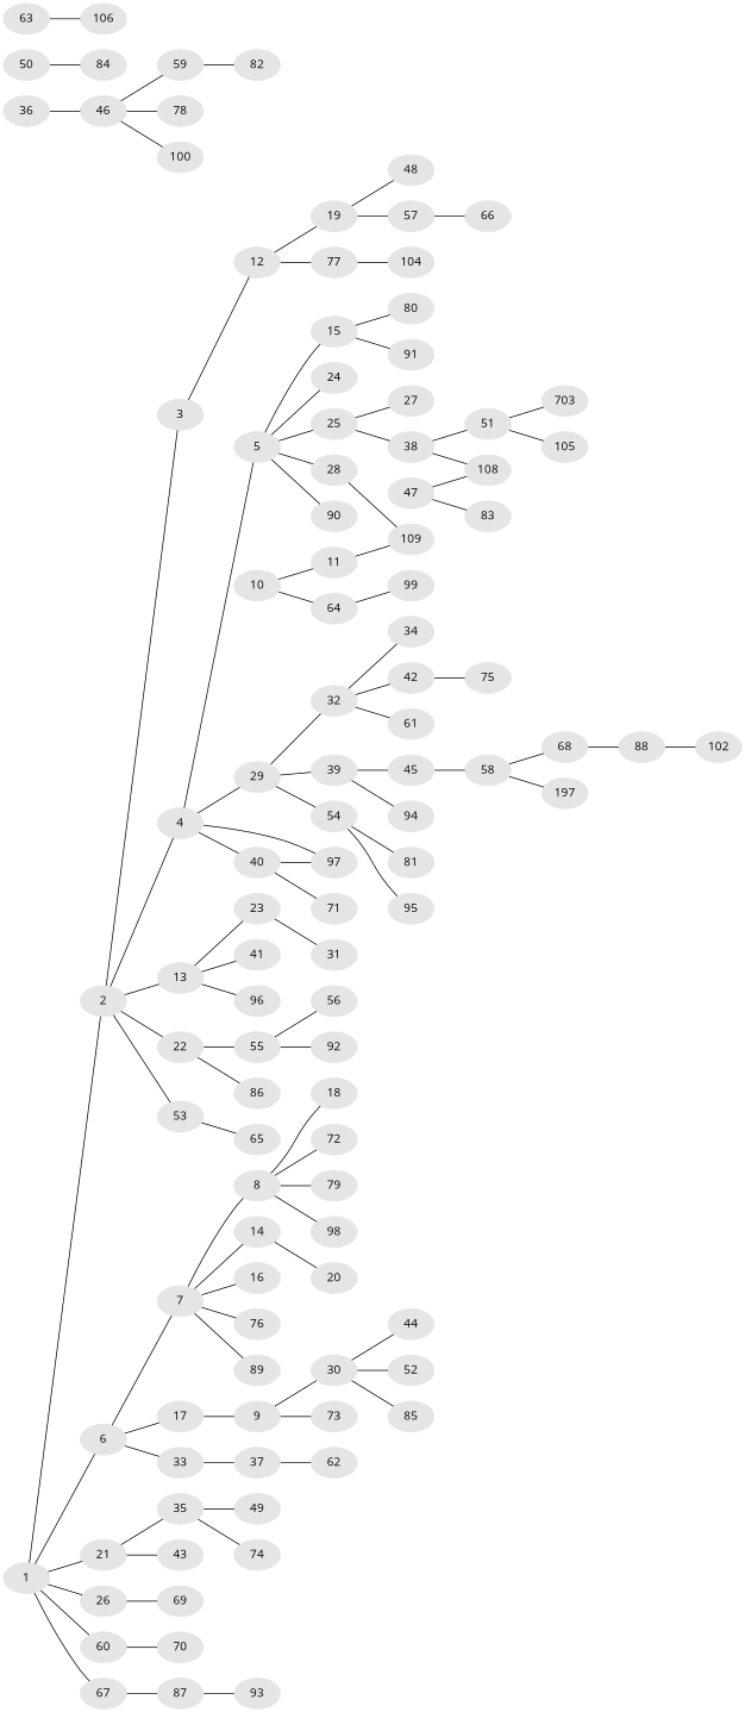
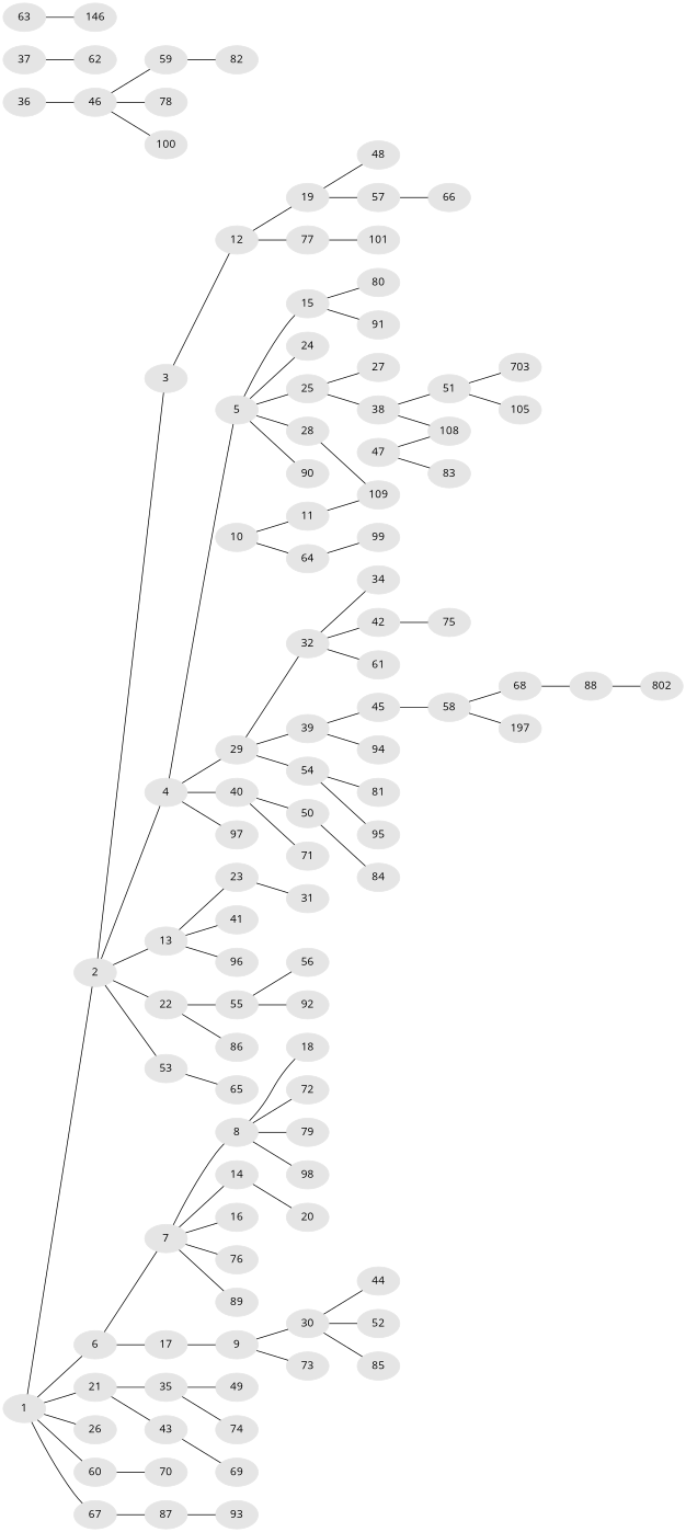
  graph {
    fontname="Open Sans"
    rankdir=LR
    node [color=gray90 fontname="Open Sans" style=filled]
    edge [fontname="Open Sans"]
    1
    2
    6
    21
    26
    60
    67
    3
    4
    13
    22
    53
    7
    17
-   33
    35
    43
    70
    87
    12
    5
    29
    40
    97
    23
    41
    96
    55
    86
    65
    19
    77
    36
    46
    15
    24
    25
    28
    90
    10
    11
    64
    32
    39
    54
    50
    71
    80
    91
    27
    38
    109
    8
    14
    16
    76
    89
    9
    30
    73
    37
    18
    72
    79
    98
    20
    44
    52
    85
    99
    63
-   106
+   106 [label=146]
    48
    57
-   104
+   104 [label=101]
    31
    66
    49
    74
    69
    56
    92
    51
    108
    34
    42
    61
    45
    94
    81
    95
    75
    62
    59
    78
    100
    47
    83
    n99 [label=703]
    105
    58
    84
    68
    n104 [label=197]
    82
    88
    93
-   102
+   102 [label=802]
    1 -- 2
    1 -- 6
    1 -- 21
    1 -- 26
    1 -- 60
    1 -- 67
    2 -- 3
    2 -- 4
    2 -- 13
    2 -- 22
    2 -- 53
    6 -- 7
    6 -- 17
-   6 -- 33
    21 -- 35
    21 -- 43
    60 -- 70
    67 -- 87
    3 -- 12
    4 -- 5
    4 -- 29
    4 -- 40
    4 -- 97
    13 -- 23
    13 -- 41
    13 -- 96
    22 -- 55
    22 -- 86
    53 -- 65
    7 -- 8
    7 -- 14
    7 -- 16
    7 -- 76
    7 -- 89
    17 -- 9
-   33 -- 37
    35 -- 49
    35 -- 74
-   26 -- 69
+   43 -- 69
    87 -- 93
    12 -- 19
    12 -- 77
    5 -- 15
    5 -- 24
    5 -- 25
    5 -- 28
    5 -- 90
    29 -- 32
    29 -- 39
    29 -- 54
-   40 -- 97
+   40 -- 50
    40 -- 71
    23 -- 31
    55 -- 56
    55 -- 92
    19 -- 48
    19 -- 57
    77 -- 104
    36 -- 46
    46 -- 59
    46 -- 78
    46 -- 100
    15 -- 80
    15 -- 91
    25 -- 27
    25 -- 38
    28 -- 109
    10 -- 11
    10 -- 64
    11 -- 109
    64 -- 99
    32 -- 34
    32 -- 42
    32 -- 61
    39 -- 45
    39 -- 94
    54 -- 81
    54 -- 95
    50 -- 84
    38 -- 51
    38 -- 108
    8 -- 18
    8 -- 72
    8 -- 79
    8 -- 98
    14 -- 20
    9 -- 30
    9 -- 73
    30 -- 44
    30 -- 52
    30 -- 85
    37 -- 62
    63 -- 106
    57 -- 66
    51 -- n99
    51 -- 105
    42 -- 75
    45 -- 58
    59 -- 82
    47 -- 108
    47 -- 83
    58 -- 68
    58 -- n104
    68 -- 88
    88 -- 102
  }
